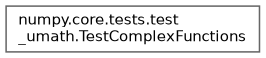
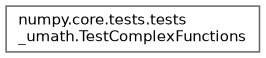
  digraph {
    rankdir=LR
-   n1 [color=grey40 fillcolor=white fontname=Helvetica fontsize=10 height=0.2 label="numpy.core.tests.test\l_umath.TestComplexFunctions" shape=box style=filled width=0.4]
+   n1 [color=grey40 fillcolor=white fontname=Helvetica fontsize=10 height=0.2 label="numpy.core.tests.tests\l_umath.TestComplexFunctions" shape=box style=filled width=0.4]
  }
